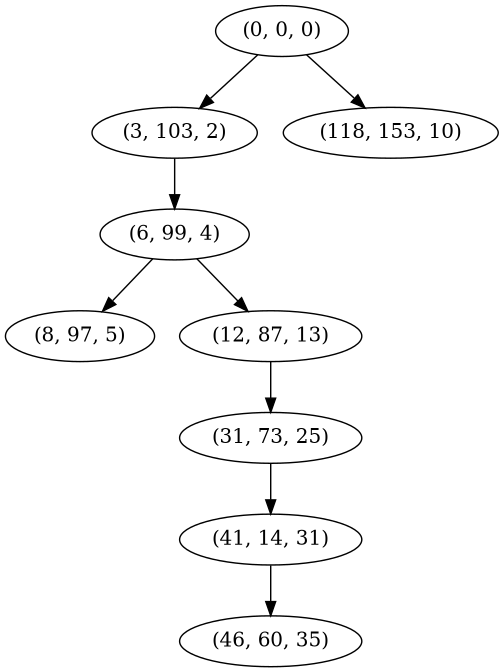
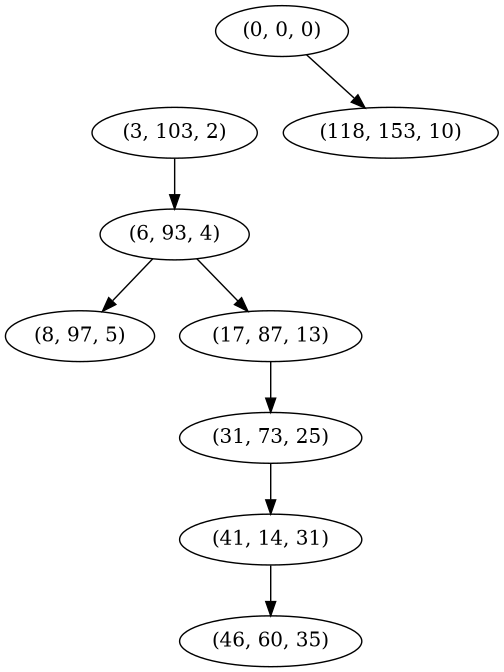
  digraph {
    "(0, 0, 0)"
    "(3, 103, 2)"
    n3 [label="(118, 153, 10)"]
-   "(6, 99, 4)"
+   "(6, 99, 4)" [label="(6, 93, 4)"]
    "(8, 97, 5)"
-   "(17, 87, 13)" [label="(12, 87, 13)"]
+   "(17, 87, 13)"
    "(31, 73, 25)"
    n8 [label="(41, 14, 31)"]
    "(46, 60, 35)"
-   "(0, 0, 0)" -> "(3, 103, 2)"
    "(0, 0, 0)" -> n3
    "(3, 103, 2)" -> "(6, 99, 4)"
    "(6, 99, 4)" -> "(8, 97, 5)"
    "(6, 99, 4)" -> "(17, 87, 13)"
    "(17, 87, 13)" -> "(31, 73, 25)"
    "(31, 73, 25)" -> n8
    n8 -> "(46, 60, 35)"
  }
